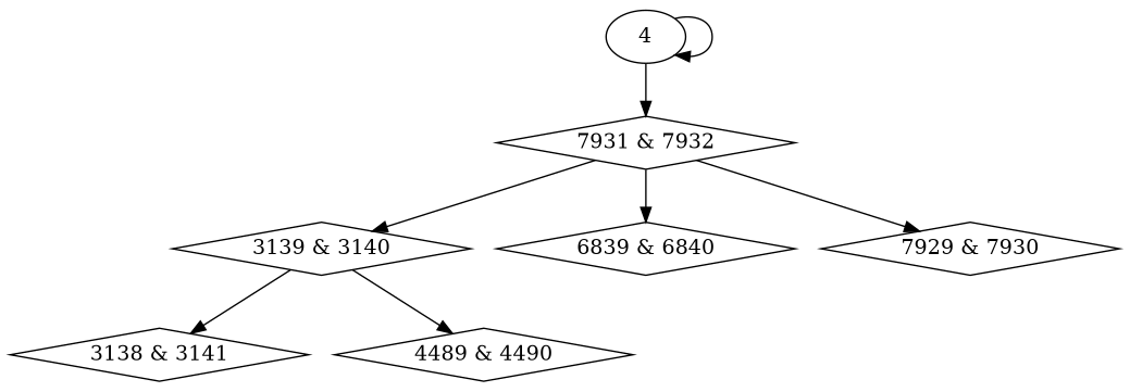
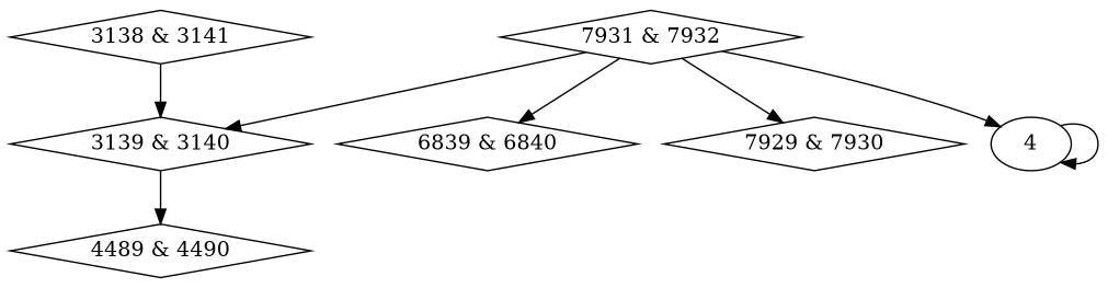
  digraph {
    node [shape=diamond]
    n1 [label="3138 & 3141"]
    n2 [label="3139 & 3140"]
    n3 [label="4489 & 4490"]
    n4 [label="6839 & 6840"]
    n5 [label="7929 & 7930"]
    n6 [label="7931 & 7932"]
    n7 [label=4 shape=""]
-   n2 -> n1
+   n1 -> n2
    n2 -> n3
    n6 -> n2
    n6 -> n4
    n6 -> n5
-   n7 -> n6
+   n6 -> n7
    n7 -> n7
  }
